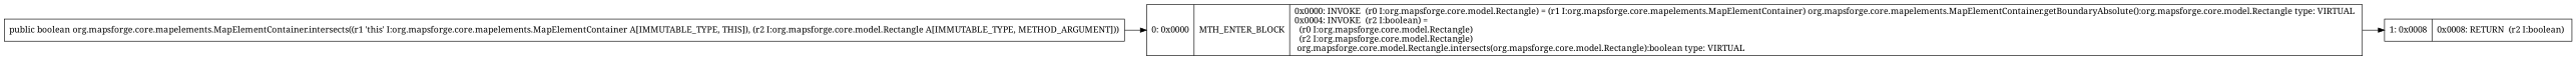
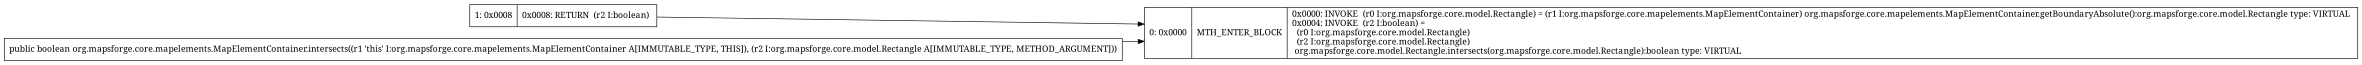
  digraph {
    rankdir=LR
    fontname="Noto Serif"
    node [shape=record fontname="Noto Serif"]
    edge [fontname="Noto Serif"]
    n1 [label="{0\:\ 0x0000|MTH_ENTER_BLOCK\l|0x0000: INVOKE  (r0 I:org.mapsforge.core.model.Rectangle) = (r1 I:org.mapsforge.core.mapelements.MapElementContainer) org.mapsforge.core.mapelements.MapElementContainer.getBoundaryAbsolute():org.mapsforge.core.model.Rectangle type: VIRTUAL \l0x0004: INVOKE  (r2 I:boolean) = \l  (r0 I:org.mapsforge.core.model.Rectangle)\l  (r2 I:org.mapsforge.core.model.Rectangle)\l org.mapsforge.core.model.Rectangle.intersects(org.mapsforge.core.model.Rectangle):boolean type: VIRTUAL \l}"]
    n2 [label="{1\:\ 0x0008|0x0008: RETURN  (r2 I:boolean) \l}"]
    n3 [label="{public boolean org.mapsforge.core.mapelements.MapElementContainer.intersects((r1 'this' I:org.mapsforge.core.mapelements.MapElementContainer A[IMMUTABLE_TYPE, THIS]), (r2 I:org.mapsforge.core.model.Rectangle A[IMMUTABLE_TYPE, METHOD_ARGUMENT])) }"]
-   n1 -> n2
+   n2 -> n1
    n3 -> n1
  }
